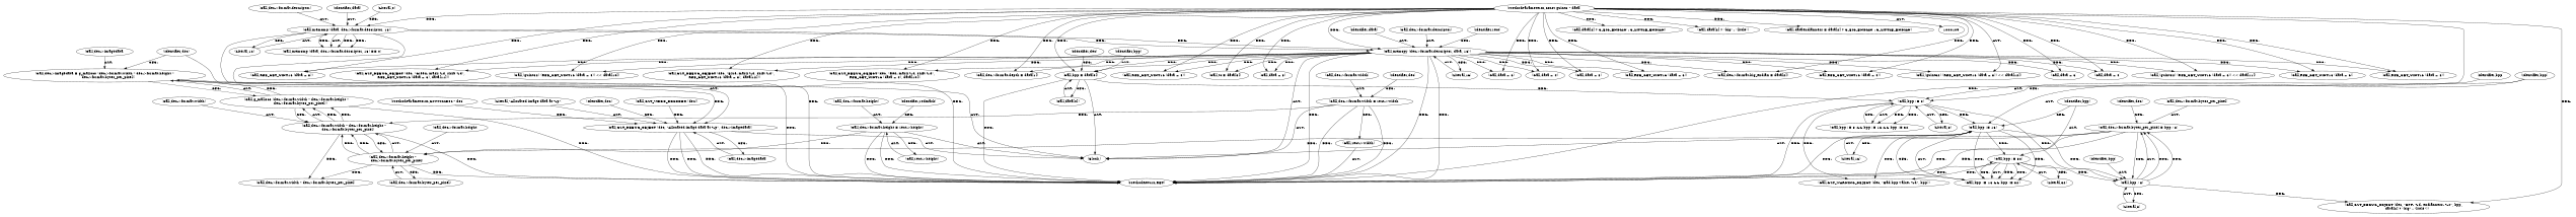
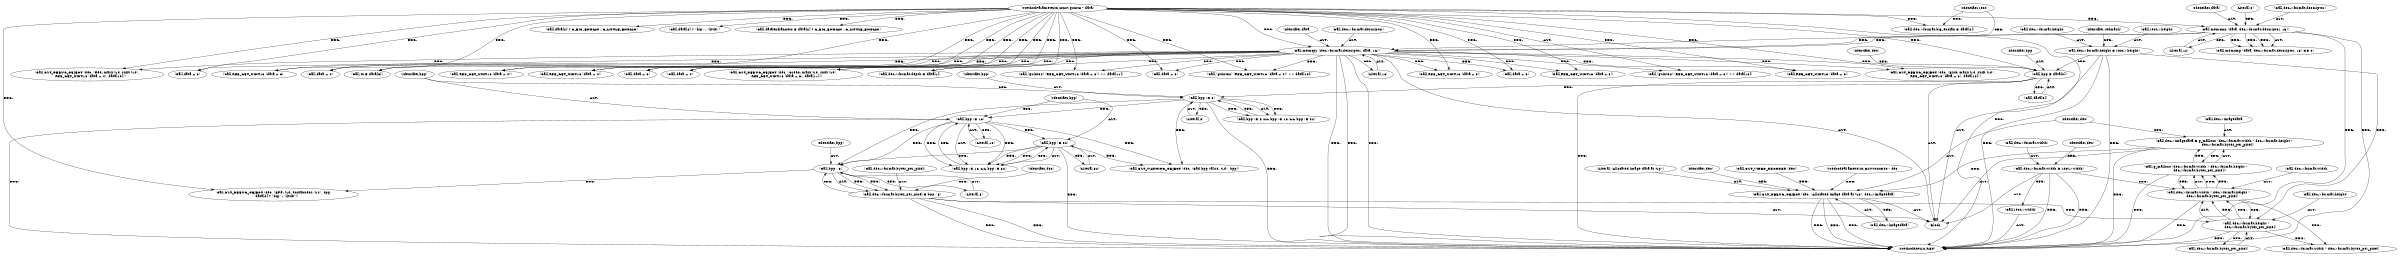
  digraph {
    n1 [label="(Call,dec->imagedata = g_malloc0 (dec->format.width * dec->format.height *\n       dec->format.bytes_per_pixel))"]
    n2 [label="(Call,g_malloc0 (dec->format.width * dec->format.height *\n       dec->format.bytes_per_pixel))"]
    n3 [label="(Call,GST_DEBUG_OBJECT (dec, \"Allocated image data at %p\", dec->imagedata))"]
    n4 [label="(Block,)"]
    n5 [label="(MethodReturn,RET)"]
    n6 [label="(Call,dec->format.width * dec->format.height *\n       dec->format.bytes_per_pixel)"]
    n7 [label="(Call,dec->imagedata)"]
    n8 [label="(Call,dec->format.height *\n       dec->format.bytes_per_pixel)"]
    n9 [label="(Call,dec->format.width * dec->format.bytes_per_pixel)"]
    n10 [label="(Call,dec->format.bytes_per_pixel)"]
    n11 [label="(Call,dec->format.width = rect->width)"]
    n12 [label="(Call,rect->width)"]
    n13 [label="(Call,dec->format.height = rect->height)"]
    n14 [label="(Call,rect->height)"]
    n15 [label="(Call,dec->format.bytes_per_pixel = bpp / 8)"]
    n16 [label="(Call,bpp / 8)"]
    n17 [label="(Literal,8)"]
    n18 [label="(Call,GST_DEBUG_OBJECT (dec, \"BPP: %d. endianness: %s\", bpp,\n      data[2] ? \"big\" : \"little\"))"]
    n19 [label="(Call,bpp != 32)"]
    n20 [label="(Literal,32)"]
    n21 [label="(Call,bpp != 16 && bpp != 32)"]
    n22 [label="(Call,GST_WARNING_OBJECT (dec, \"Bad bpp value: %d\", bpp))"]
    n23 [label="(Call,bpp != 16)"]
    n24 [label="(Literal,16)"]
    n25 [label="(Call,bpp != 8)"]
    n26 [label="(Literal,8)"]
    n27 [label="(Call,bpp != 8 && bpp != 16 && bpp != 32)"]
    n28 [label="(Call,bpp = data[0])"]
    n29 [label="(Call,data[0])"]
    n30 [label="(Call,memcpy (dec->format.descriptor, data, 16))"]
    n31 [label="(Call,RFB_GET_UINT16 (data + 6))"]
    n32 [label="(Call,GST_DEBUG_OBJECT (dec, \"Green: mask %d, shift %d\",\n      RFB_GET_UINT16 (data + 6), data[11]))"]
    n33 [label="(Call,data + 6)"]
    n34 [label="(Call,(guint32) (RFB_GET_UINT16 (data + 6)) << data[11])"]
    n35 [label="(Call,data + 4)"]
    n36 [label="(Call,(guint32) (RFB_GET_UINT16 (data + 4)) << data[10])"]
    n37 [label="(Call,RFB_GET_UINT16 (data + 8))"]
    n38 [label="(Call,data + 8)"]
    n39 [label="(Call,dec->format.big_endian = data[2])"]
    n40 [label="(Call,(guint32) (RFB_GET_UINT16 (data + 8)) << data[12])"]
    n41 [label="(Call,RFB_GET_UINT16 (data + 8))"]
    n42 [label="(Call,data + 6)"]
    n43 [label="(Literal,16)"]
    n44 [label="(Call,GST_DEBUG_OBJECT (dec, \"Blue: mask %d, shift %d\",\n      RFB_GET_UINT16 (data + 8), data[12]))"]
    n45 [label="(Call,GST_DEBUG_OBJECT (dec, \"Red: mask %d, shift %d\",\n      RFB_GET_UINT16 (data + 4), data[10]))"]
    n46 [label="(Call,data + 8)"]
    n47 [label="(Call,RFB_GET_UINT16 (data + 6))"]
    n48 [label="(Call,tc = data[3])"]
    n49 [label="(Call,RFB_GET_UINT16 (data + 4))"]
    n50 [label="(Call,RFB_GET_UINT16 (data + 4))"]
    n51 [label="(Call,data + 4)"]
    n52 [label="(Call,dec->format.depth = data[1])"]
    n53 [label="(Call,memcmp (data, dec->format.descriptor, 13))"]
    n54 [label="(Literal,12)"]
    n55 [label="(Call,memcmp (data, dec->format.descriptor, 13) == 0)"]
    n56 [label="(MethodParameterIn,const guint8 * data)"]
    n57 [label="(Call,data[2] ? G_BIG_ENDIAN : G_LITTLE_ENDIAN)"]
    n58 [label="(Call,data[2] ? \"big\" : \"little\")"]
    n59 [label="(Call,dataendianness = data[2] ? G_BIG_ENDIAN : G_LITTLE_ENDIAN)"]
-   1000109
    n61 [label="(Identifier,data)"]
    n62 [label="(MethodParameterIn,GstVMncDec * dec)"]
    n63 [label="(Identifier,bpp)"]
    n64 [label="(Call,dec->format.width)"]
    n65 [label="(Call,dec->format.descriptor)"]
    n66 [label="(Call,dec->format.width)"]
    n67 [label="(Literal,\"Allocated image data at %p\")"]
    n68 [label="(Identifier,bpp)"]
    n69 [label="(Identifier,dec)"]
    n70 [label="(Identifier,bpp)"]
    n71 [label="(Identifier,bpp)"]
    n72 [label="(Identifier,rect)"]
    n73 [label="(Identifier,dec)"]
    n74 [label="(Identifier,dec)"]
    n75 [label="(Identifier,data)"]
    n76 [label="(Call,GST_VIDEO_DECODER (dec))"]
    n77 [label="(Call,dec->format.height)"]
    n78 [label="(Identifier,bpp)"]
    n79 [label="(Call,dec->format.bytes_per_pixel)"]
    n80 [label="(Identifier,dec)"]
    n81 [label="(Literal,0)"]
    n82 [label="(Identifier,redmask)"]
    n83 [label="(Call,dec->imagedata)"]
    n84 [label="(Call,dec->format.descriptor)"]
    n85 [label="(Identifier,dec)"]
    n86 [label="(Call,dec->format.height)"]
    n1 -> n2 [label="CFG: "]
    n1 -> n3 [label="DDG: "]
    n1 -> n4 [label="AST: "]
    n1 -> n5 [label="DDG: "]
    n2 -> n1 [label="AST: "]
    n2 -> n1 [label="DDG: "]
    n2 -> n5 [label="DDG: "]
    n2 -> n6 [label="CFG: "]
    n3 -> n4 [label="AST: "]
    n3 -> n5 [label="DDG: "]
    n3 -> n5 [label="DDG: "]
    n3 -> n5 [label="DDG: "]
    n3 -> n7 [label="CFG: "]
    n6 -> n2 [label="AST: "]
    n6 -> n2 [label="DDG: "]
    n6 -> n2 [label="DDG: "]
    n6 -> n5 [label="DDG: "]
    n6 -> n8 [label="CFG: "]
    n6 -> n9 [label="DDG: "]
    n7 -> n3 [label="AST: "]
    n8 -> n5 [label="DDG: "]
    n8 -> n6 [label="AST: "]
    n8 -> n6 [label="DDG: "]
    n8 -> n6 [label="DDG: "]
    n8 -> n9 [label="DDG: "]
    n8 -> n10 [label="CFG: "]
    n10 -> n8 [label="AST: "]
    n11 -> n4 [label="AST: "]
    n11 -> n5 [label="DDG: "]
    n11 -> n5 [label="DDG: "]
    n11 -> n6 [label="DDG: "]
    n11 -> n12 [label="CFG: "]
    n12 -> n5 [label="AST: "]
    n13 -> n4 [label="AST: "]
    n13 -> n5 [label="DDG: "]
    n13 -> n5 [label="DDG: "]
    n13 -> n8 [label="DDG: "]
-   n13 -> n14 [label="CFG: "]
+   n13 -> n28 [label="CFG: "]
    n14 -> n13 [label="AST: "]
    n15 -> n4 [label="AST: "]
    n15 -> n5 [label="DDG: "]
    n15 -> n5 [label="DDG: "]
    n15 -> n8 [label="DDG: "]
    n15 -> n16 [label="CFG: "]
    n16 -> n15 [label="AST: "]
    n16 -> n15 [label="DDG: "]
    n16 -> n15 [label="DDG: "]
    n16 -> n17 [label="CFG: "]
    n16 -> n18 [label="DDG: "]
    n17 -> n16 [label="AST: "]
    n19 -> n5 [label="DDG: "]
    n19 -> n16 [label="DDG: "]
    n19 -> n20 [label="CFG: "]
    n19 -> n21 [label="AST: "]
    n19 -> n21 [label="DDG: "]
    n19 -> n21 [label="DDG: "]
    n19 -> n22 [label="DDG: "]
    n20 -> n19 [label="AST: "]
    n21 -> n19 [label="CFG: "]
    n21 -> n23 [label="CFG: "]
    n23 -> n5 [label="DDG: "]
    n23 -> n16 [label="DDG: "]
    n23 -> n19 [label="DDG: "]
    n23 -> n21 [label="AST: "]
    n23 -> n21 [label="DDG: "]
    n23 -> n21 [label="DDG: "]
    n23 -> n22 [label="DDG: "]
    n23 -> n24 [label="CFG: "]
    n24 -> n23 [label="AST: "]
    n25 -> n5 [label="DDG: "]
    n25 -> n16 [label="DDG: "]
    n25 -> n22 [label="DDG: "]
    n25 -> n23 [label="DDG: "]
    n25 -> n26 [label="CFG: "]
    n25 -> n27 [label="AST: "]
    n25 -> n27 [label="DDG: "]
    n25 -> n27 [label="DDG: "]
    n26 -> n25 [label="AST: "]
    n27 -> n25 [label="CFG: "]
    n28 -> n4 [label="AST: "]
    n28 -> n5 [label="DDG: "]
    n28 -> n25 [label="DDG: "]
    n28 -> n29 [label="CFG: "]
    n29 -> n28 [label="AST: "]
    n30 -> n4 [label="AST: "]
    n30 -> n5 [label="DDG: "]
    n30 -> n5 [label="DDG: "]
    n30 -> n5 [label="DDG: "]
    n30 -> n28 [label="DDG: "]
    n30 -> n31 [label="DDG: "]
    n30 -> n32 [label="DDG: "]
    n30 -> n33 [label="DDG: "]
    n30 -> n34 [label="DDG: "]
    n30 -> n35 [label="DDG: "]
    n30 -> n36 [label="DDG: "]
    n30 -> n37 [label="DDG: "]
    n30 -> n38 [label="DDG: "]
-   n30 -> n39 [label="DDG: "]
+   n72 -> n39 [label="DDG: "]
    n30 -> n40 [label="DDG: "]
    n30 -> n41 [label="DDG: "]
    n30 -> n42 [label="DDG: "]
    n30 -> n43 [label="CFG: "]
    n30 -> n44 [label="DDG: "]
    n30 -> n45 [label="DDG: "]
    n30 -> n46 [label="DDG: "]
    n30 -> n47 [label="DDG: "]
    n30 -> n48 [label="DDG: "]
    n30 -> n49 [label="DDG: "]
    n30 -> n50 [label="DDG: "]
    n30 -> n51 [label="DDG: "]
    n30 -> n52 [label="DDG: "]
    n43 -> n30 [label="AST: "]
    n53 -> n5 [label="DDG: "]
    n53 -> n5 [label="DDG: "]
    n53 -> n30 [label="DDG: "]
    n53 -> n30 [label="DDG: "]
    n53 -> n54 [label="CFG: "]
    n53 -> n55 [label="AST: "]
    n53 -> n55 [label="DDG: "]
    n53 -> n55 [label="DDG: "]
    n53 -> n55 [label="DDG: "]
    n54 -> n53 [label="AST: "]
    n56 -> n5 [label="DDG: "]
    n56 -> n18 [label="DDG: "]
    n56 -> n28 [label="DDG: "]
    n56 -> n30 [label="DDG: "]
    n56 -> n31 [label="DDG: "]
    n56 -> n32 [label="DDG: "]
    n56 -> n33 [label="DDG: "]
    n56 -> n34 [label="DDG: "]
    n56 -> n35 [label="DDG: "]
    n56 -> n36 [label="DDG: "]
    n56 -> n37 [label="DDG: "]
    n56 -> n38 [label="DDG: "]
    n56 -> n39 [label="DDG: "]
    n56 -> n40 [label="AST: "]
    n56 -> n41 [label="DDG: "]
    n56 -> n42 [label="DDG: "]
    n56 -> n44 [label="DDG: "]
    n56 -> n45 [label="DDG: "]
    n56 -> n46 [label="DDG: "]
    n56 -> n47 [label="DDG: "]
    n56 -> n48 [label="DDG: "]
    n56 -> n49 [label="DDG: "]
    n56 -> n50 [label="DDG: "]
    n56 -> n51 [label="DDG: "]
    n56 -> n52 [label="DDG: "]
    n56 -> n53 [label="DDG: "]
    n56 -> n57 [label="DDG: "]
    n56 -> n58 [label="DDG: "]
    n56 -> n59 [label="DDG: "]
-   n56 -> 1000109 [label="AST: "]
    n61 -> n53 [label="AST: "]
    n62 -> n3 [label="DDG: "]
    n63 -> n25 [label="AST: "]
    n64 -> n6 [label="AST: "]
    n65 -> n30 [label="AST: "]
    n66 -> n11 [label="AST: "]
    n67 -> n3 [label="AST: "]
    n68 -> n19 [label="AST: "]
    n68 -> n23 [label="CFG: "]
    n69 -> n28 [label="CFG: "]
    n70 -> n16 [label="AST: "]
    n71 -> n23 [label="AST: "]
    n71 -> n25 [label="CFG: "]
    n72 -> n30 [label="CFG: "]
    n73 -> n15 [label="CFG: "]
    n74 -> n3 [label="CFG: "]
    n75 -> n30 [label="AST: "]
    n76 -> n3 [label="DDG: "]
    n77 -> n13 [label="AST: "]
    n78 -> n28 [label="AST: "]
    n79 -> n15 [label="AST: "]
    n80 -> n1 [label="CFG: "]
    n80 -> n3 [label="AST: "]
    n81 -> n53 [label="CFG: "]
    n82 -> n13 [label="CFG: "]
    n83 -> n1 [label="AST: "]
    n84 -> n53 [label="AST: "]
    n85 -> n11 [label="CFG: "]
    n86 -> n8 [label="AST: "]
  }
